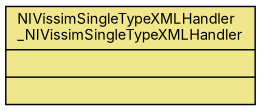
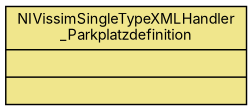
  digraph {
    fontname=Inter
-   n1 [color=black fillcolor=khaki fontcolor=black fontname=Inter fontsize=10 height=0.2 label="{NIVissimSingleTypeXMLHandler\l_NIVissimSingleTypeXMLHandler\n||}" shape=record style=filled width=0.4]
+   n1 [color=black fillcolor=khaki fontcolor=black fontname=Inter fontsize=10 height=0.2 label="{NIVissimSingleTypeXMLHandler\l_Parkplatzdefinition\n||}" shape=record style=filled width=0.4]
  }
